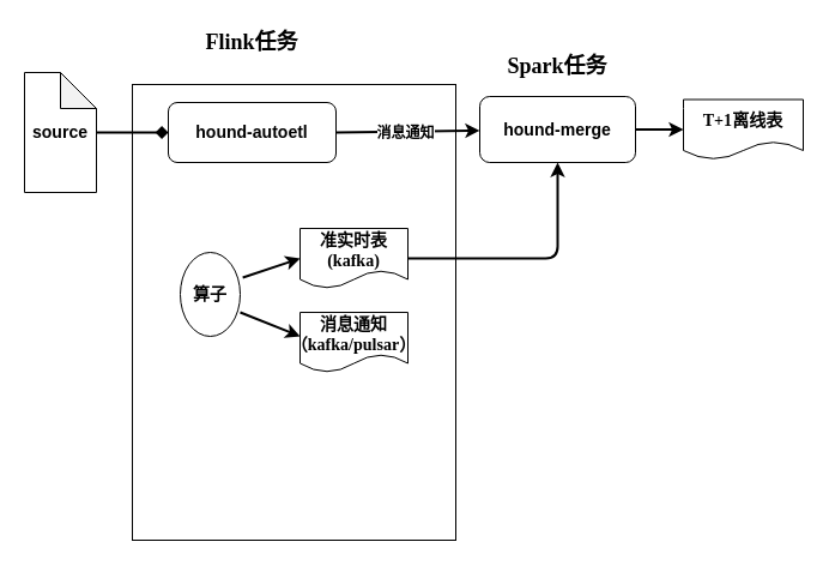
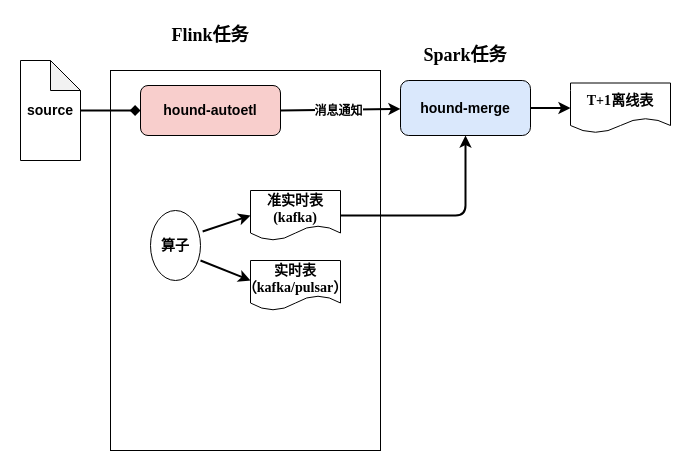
  <mxCell id="0" />
  <mxCell id="1" parent="0" />
  <mxCell id="2" value="" style="rounded=0;whiteSpace=wrap;html=1;sketch=0;fontFamily=Times New Roman;fontSize=12;" vertex="1" parent="1"><mxGeometry x="110" y="70" width="270" height="380" as="geometry" /></mxCell>
  <mxCell id="3" style="edgeStyle=orthogonalEdgeStyle;rounded=0;orthogonalLoop=1;jettySize=auto;html=1;entryX=0;entryY=0.5;entryDx=0;entryDy=0;strokeWidth=2;endArrow=diamond;" edge="1" parent="1" source="4" target="5"><mxGeometry relative="1" as="geometry" /></mxCell>
  <mxCell id="4" value="&lt;h3&gt;source&lt;/h3&gt;" style="shape=note;whiteSpace=wrap;html=1;backgroundOutline=1;darkOpacity=0.05;" vertex="1" parent="1"><mxGeometry x="20" y="60" width="60" height="100" as="geometry" /></mxCell>
- <mxCell id="5" value="&lt;h3&gt;hound-autoetl&lt;/h3&gt;" style="rounded=1;whiteSpace=wrap;html=1;" vertex="1" parent="1"><mxGeometry x="140" y="85" width="140" height="50" as="geometry" /></mxCell>
+ <mxCell id="5" value="&lt;h3&gt;hound-autoetl&lt;/h3&gt;" style="rounded=1;whiteSpace=wrap;html=1;fillColor=#f8cecc;" vertex="1" parent="1"><mxGeometry x="140" y="85" width="140" height="50" as="geometry" /></mxCell>
  <mxCell id="6" style="edgeStyle=orthogonalEdgeStyle;rounded=1;orthogonalLoop=1;jettySize=auto;html=1;exitX=1;exitY=0.5;exitDx=0;exitDy=0;entryX=0;entryY=0.5;entryDx=0;entryDy=0;fontFamily=Times New Roman;fontSize=12;strokeWidth=2;" edge="1" parent="1" source="7" target="14"><mxGeometry relative="1" as="geometry" /></mxCell>
- <mxCell id="7" value="&lt;h3&gt;hound-merge&lt;/h3&gt;" style="rounded=1;whiteSpace=wrap;html=1;" vertex="1" parent="1"><mxGeometry x="400" y="80" width="130" height="55" as="geometry" /></mxCell>
+ <mxCell id="7" value="&lt;h3&gt;hound-merge&lt;/h3&gt;" style="rounded=1;whiteSpace=wrap;html=1;fillColor=#dae8fc;" vertex="1" parent="1"><mxGeometry x="400" y="80" width="130" height="55" as="geometry" /></mxCell>
  <mxCell id="8" value="" style="endArrow=classic;html=1;rounded=0;strokeWidth=2;exitX=1;exitY=0.5;exitDx=0;exitDy=0;" edge="1" parent="1" source="5" target="7"><mxGeometry relative="1" as="geometry"><mxPoint x="330" y="109.5" as="sourcePoint" /><mxPoint x="420" y="110" as="targetPoint" /></mxGeometry></mxCell>
  <mxCell id="9" value="&lt;h2 style=&quot;font-size: 12px;&quot;&gt;&lt;font face=&quot;Times New Roman&quot; style=&quot;font-size: 12px;&quot;&gt;消息通知&lt;/font&gt;&lt;/h2&gt;" style="edgeLabel;resizable=0;html=1;align=center;verticalAlign=middle;dashed=1;sketch=1;fontSize=12;" connectable="0" vertex="1" parent="8"><mxGeometry relative="1" as="geometry"><mxPoint x="-2" y="1" as="offset" /></mxGeometry></mxCell>
  <mxCell id="10" value="&lt;h2&gt;Flink任务&lt;/h2&gt;" style="text;html=1;strokeColor=none;fillColor=none;align=center;verticalAlign=middle;whiteSpace=wrap;rounded=0;sketch=0;fontFamily=Times New Roman;" vertex="1" parent="1"><mxGeometry x="165" y="20" width="90" height="30" as="geometry" /></mxCell>
  <mxCell id="11" value="&lt;h2&gt;Spark任务&lt;/h2&gt;" style="text;html=1;strokeColor=none;fillColor=none;align=center;verticalAlign=middle;whiteSpace=wrap;rounded=0;sketch=0;fontFamily=Times New Roman;" vertex="1" parent="1"><mxGeometry x="420" y="40" width="90" height="30" as="geometry" /></mxCell>
  <mxCell id="12" value="&lt;h3&gt;算子&lt;/h3&gt;" style="ellipse;whiteSpace=wrap;html=1;aspect=fixed;sketch=0;fontFamily=Times New Roman;fontSize=12;" vertex="1" parent="1"><mxGeometry x="150" y="210" width="50" height="70" as="geometry" /></mxCell>
- <mxCell id="13" value="&lt;h3&gt;&lt;span&gt;消息通知（kafka/pulsar）&lt;/span&gt;&lt;/h3&gt;" style="shape=document;whiteSpace=wrap;html=1;boundedLbl=1;sketch=0;fontFamily=Times New Roman;fontSize=12;" vertex="1" parent="1"><mxGeometry x="250" y="260" width="90" height="50" as="geometry" /></mxCell>
+ <mxCell id="13" value="&lt;h3&gt;&lt;span&gt;实时表（kafka/pulsar）&lt;/span&gt;&lt;/h3&gt;" style="shape=document;whiteSpace=wrap;html=1;boundedLbl=1;sketch=0;fontFamily=Times New Roman;fontSize=12;" vertex="1" parent="1"><mxGeometry x="250" y="260" width="90" height="50" as="geometry" /></mxCell>
  <mxCell id="14" value="&lt;h3&gt;T+1离线表&lt;/h3&gt;" style="shape=document;whiteSpace=wrap;html=1;boundedLbl=1;sketch=0;fontFamily=Times New Roman;fontSize=12;" vertex="1" parent="1"><mxGeometry x="570" y="82.5" width="100" height="50" as="geometry" /></mxCell>
  <mxCell id="15" style="edgeStyle=orthogonalEdgeStyle;rounded=1;orthogonalLoop=1;jettySize=auto;html=1;exitX=1;exitY=0.5;exitDx=0;exitDy=0;entryX=0.5;entryY=1;entryDx=0;entryDy=0;fontFamily=Times New Roman;fontSize=12;strokeWidth=2;" edge="1" parent="1" source="16" target="7"><mxGeometry relative="1" as="geometry" /></mxCell>
  <mxCell id="16" value="&lt;h3&gt;&lt;span&gt;准实时表(kafka)&lt;/span&gt;&lt;/h3&gt;" style="shape=document;whiteSpace=wrap;html=1;boundedLbl=1;sketch=0;fontFamily=Times New Roman;fontSize=12;" vertex="1" parent="1"><mxGeometry x="250" y="190" width="90" height="50" as="geometry" /></mxCell>
  <mxCell id="17" value="" style="endArrow=classic;html=1;rounded=1;fontFamily=Times New Roman;fontSize=12;strokeWidth=2;exitX=1.043;exitY=0.3;exitDx=0;exitDy=0;exitPerimeter=0;entryX=0;entryY=0.5;entryDx=0;entryDy=0;" edge="1" parent="1" source="12" target="16"><mxGeometry width="50" height="50" relative="1" as="geometry"><mxPoint x="210" y="250" as="sourcePoint" /><mxPoint x="260" y="200" as="targetPoint" /></mxGeometry></mxCell>
  <mxCell id="18" value="" style="endArrow=classic;html=1;rounded=1;fontFamily=Times New Roman;fontSize=12;strokeWidth=2;exitX=1;exitY=0.714;exitDx=0;exitDy=0;exitPerimeter=0;" edge="1" parent="1" source="12"><mxGeometry width="50" height="50" relative="1" as="geometry"><mxPoint x="220" y="270" as="sourcePoint" /><mxPoint x="250" y="280" as="targetPoint" /></mxGeometry></mxCell>
